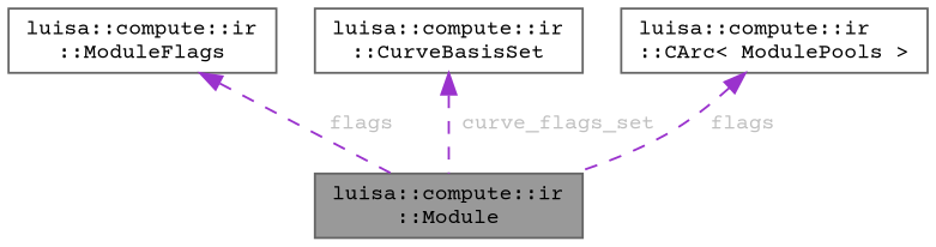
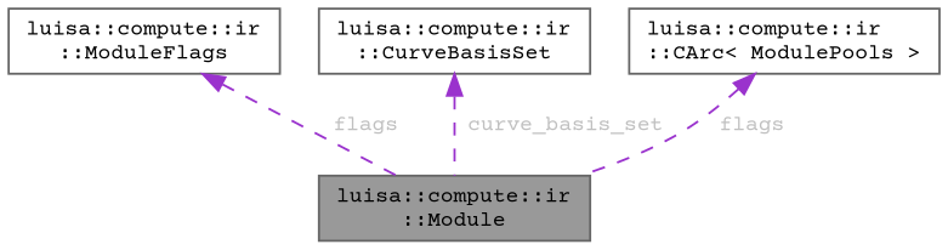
  digraph {
    fontname="Courier Prime"
    rankdir=TB
    node [color=gray40 fillcolor=white fontname="Courier Prime" fontsize=10 shape=box style=filled]
    edge [color=darkorchid3 dir=back fontcolor=grey fontname="Courier Prime" fontsize=10 labelfontname=Helvetica labelfontsize=10 style=dashed]
    n1 [fillcolor=grey60 fontcolor=black height=0.2 label="luisa::compute::ir\l::Module" width=0.4]
    n2 [height=0.2 label="luisa::compute::ir\l::ModuleFlags" width=0.4]
    n3 [height=0.2 label="luisa::compute::ir\l::CurveBasisSet" width=0.4]
    n4 [height=0.2 label="luisa::compute::ir\l::CArc\< ModulePools \>" width=0.4]
    n2 -> n1 [label=" flags"]
-   n3 -> n1 [label=" curve_flags_set"]
+   n3 -> n1 [label=" curve_basis_set"]
    n4 -> n1 [label=" flags"]
  }
